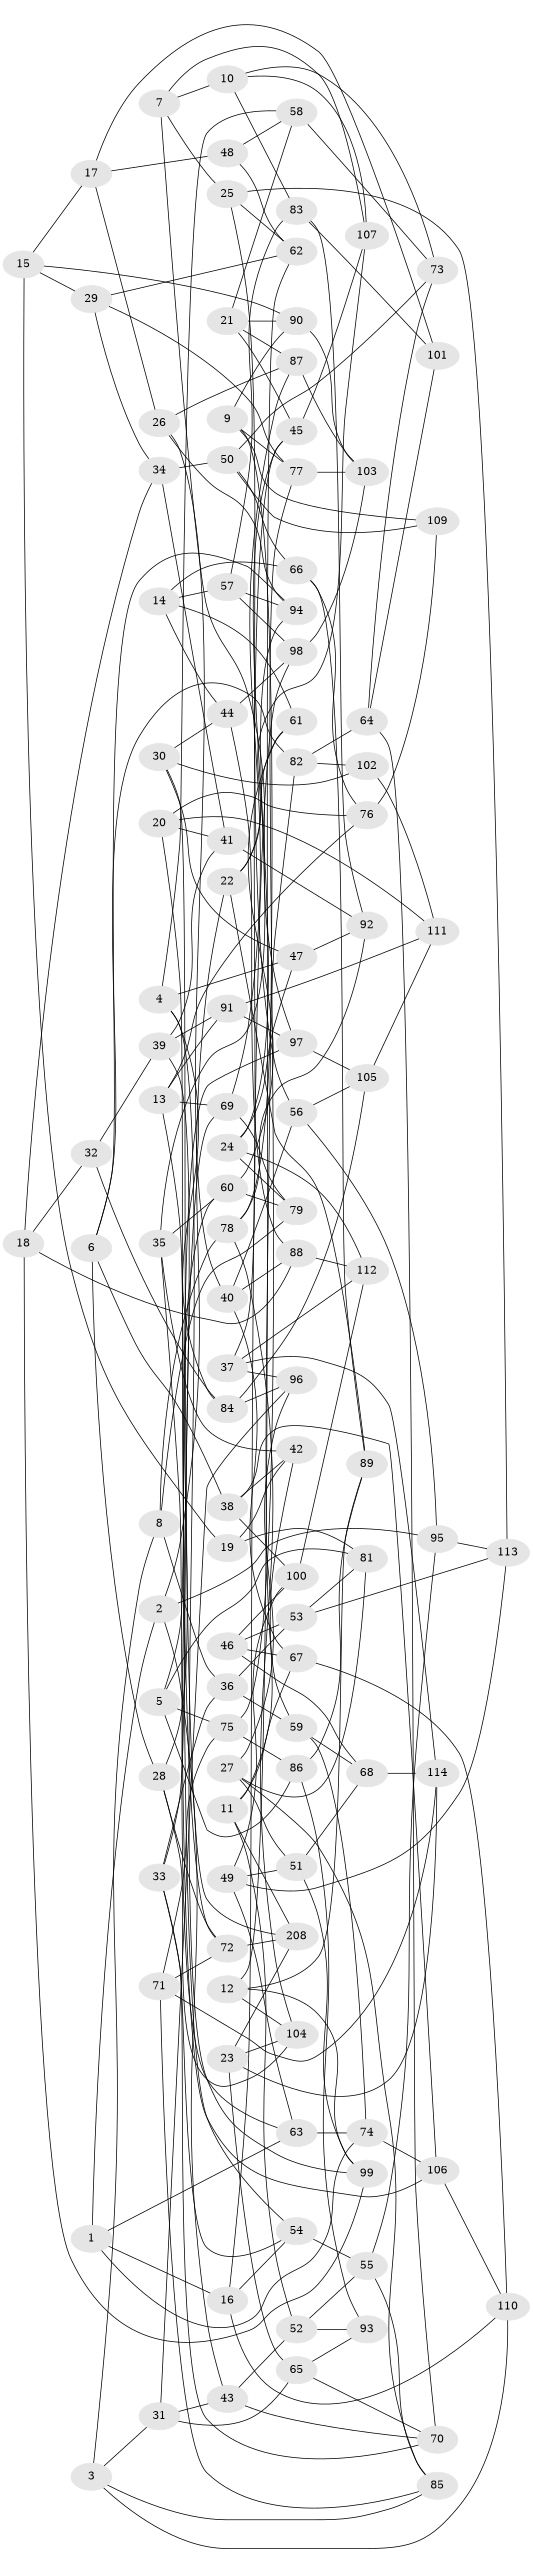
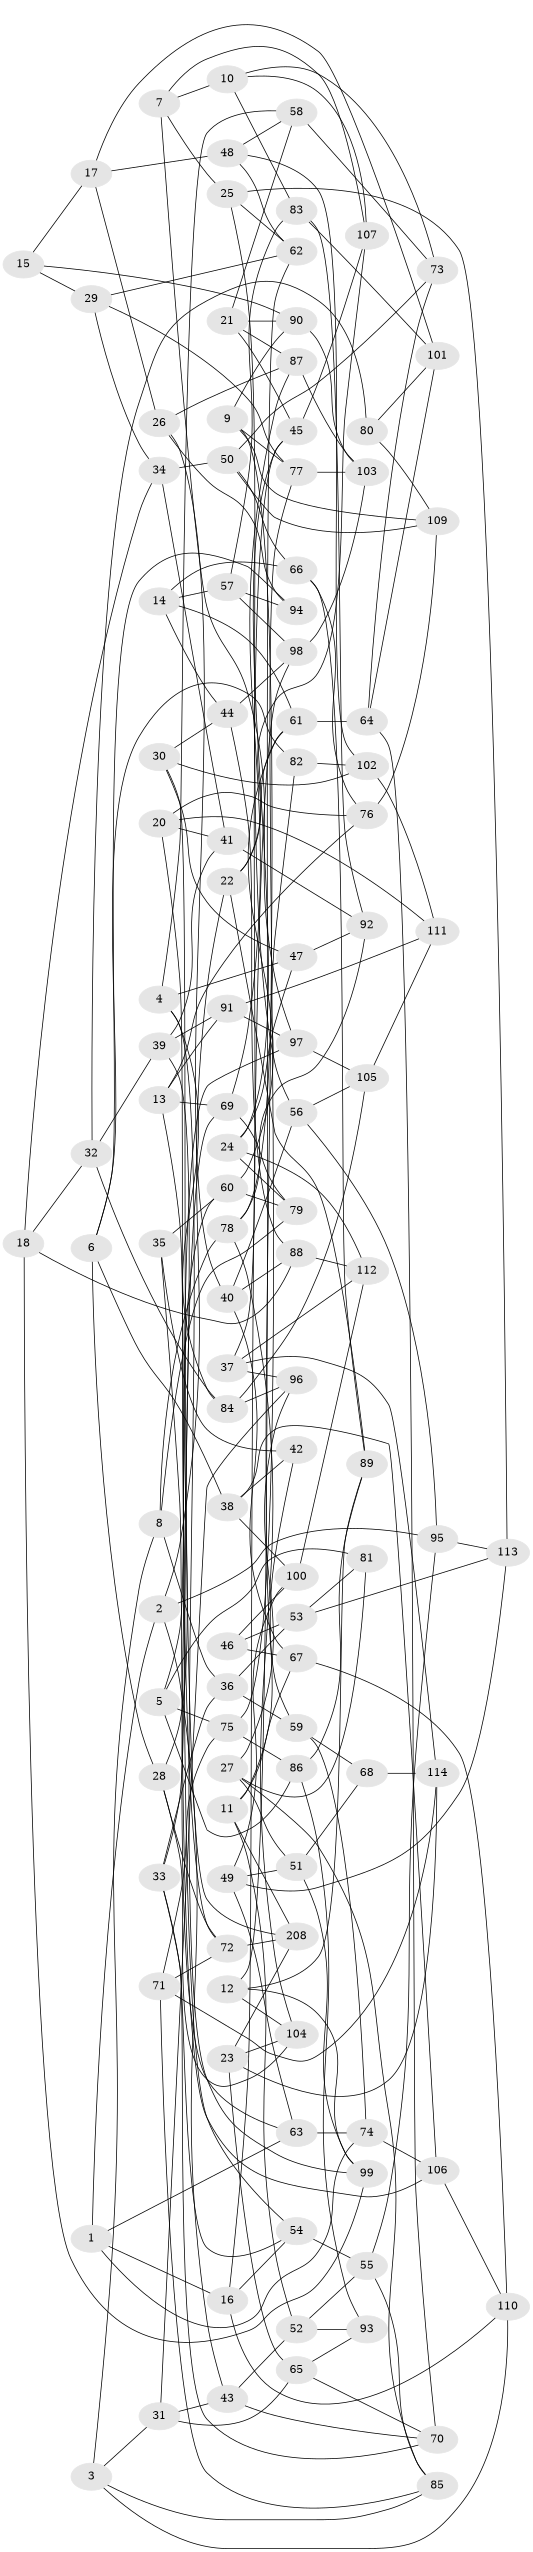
  graph {
    rankdir=LR
    node [color=gray90 style=filled]
    1
    2
    16
    63
    74
    22
    43
    95
    110
    54
    98
    106
    107
    89
    61
    52
    70
    113
    3
    8
    31
    85
    36
    78
    79
    65
    96
    4
    47
    58
    84
    99
    92
    73
    105
    5
    75
    81
    86
    97
    77
    93
    6
    28
    38
    82
    94
    104
    72
    60
    42
    100
    102
    7
    10
    25
    83
    62
    56
    59
    53
    9
    90
    109
    68
    103
    101
    11
    67
    n70 [label=208]
    55
    12
    13
    69
    76
    91
    87
    111
    14
    44
    57
    66
    88
    64
    15
    17
-   19
    29
    26
    48
    34
    40
    18
    32
    39
+   80
    41
    50
    112
    20
    21
    45
    23
    114
    24
    27
    51
    30
    33
    35
    37
    46
    49
    71
    1 -- 2
    1 -- 16
    1 -- 63
    1 -- 74
    2 -- 22
    2 -- 43
    2 -- 95
    16 -- 110
    16 -- 54
    16 -- 98
    63 -- 74
    74 -- 106
    22 -- 107
    22 -- 89
    22 -- 61
    43 -- 52
    43 -- 70
    95 -- 113
    54 -- 55
    98 -- 103
    106 -- 110
-   82 -- 64
+   61 -- 64
    52 -- 93
    52 -- 55
    3 -- 110
    3 -- 8
    3 -- 31
    3 -- 85
    8 -- 36
    8 -- 78
    8 -- 79
    31 -- 43
    31 -- 65
    31 -- 96
    36 -- 59
    36 -- 53
    78 -- 92
    78 -- 82
    78 -- 104
    65 -- 70
    65 -- 93
    4 -- 47
    4 -- 58
    4 -- 84
    4 -- 99
    47 -- 92
    58 -- 73
    84 -- 96
    84 -- 105
    105 -- 111
    5 -- 75
    5 -- 81
    5 -- 86
    5 -- 97
    75 -- 86
    75 -- 77
    86 -- 89
    86 -- 93
    97 -- 105
    77 -- 103
    6 -- 28
    6 -- 38
    6 -- 82
    6 -- 94
    28 -- 104
    28 -- 72
    28 -- 60
    38 -- 106
    38 -- 42
    38 -- 100
    82 -- 102
    72 -- n70
    60 -- 61
    60 -- 79
    100 -- 112
    102 -- 111
    7 -- 107
    7 -- 97
    7 -- 10
    7 -- 25
    10 -- 107
    10 -- 73
    10 -- 83
    25 -- 113
    25 -- 62
    25 -- 56
    83 -- 92
    83 -- 101
    56 -- 95
    56 -- 105
    59 -- 74
    59 -- 68
    53 -- 113
    53 -- 81
    9 -- 77
    9 -- 59
    9 -- 90
    9 -- 109
    90 -- 103
    68 -- 114
    11 -- 52
    11 -- 42
    11 -- 67
    11 -- n70
    67 -- 110
    55 -- 95
    55 -- 85
    12 -- 89
    12 -- 99
    12 -- 104
    12 -- 62
    13 -- 54
    13 -- 69
    13 -- 76
    13 -- 91
    69 -- 79
    69 -- 87
    76 -- 109
    91 -- 97
    91 -- 111
    87 -- 103
    14 -- 61
    14 -- 44
    14 -- 57
    14 -- 66
    44 -- 98
    44 -- 88
    57 -- 98
    57 -- 94
    57 -- 83
    66 -- 89
    66 -- 76
    88 -- 112
    64 -- 70
    64 -- 73
    64 -- 101
    15 -- 90
    15 -- 17
-   15 -- 19
    15 -- 29
    17 -- 101
    17 -- 26
    17 -- 48
-   19 -- 81
-   19 -- 42
    29 -- 77
    29 -- 62
    29 -- 34
    26 -- 94
    26 -- 87
    26 -- 40
    48 -- 58
+   48 -- 102
    48 -- 62
    34 -- 41
    34 -- 50
    40 -- 56
    40 -- 67
    40 -- 88
    18 -- 99
    18 -- 88
    18 -- 34
    18 -- 32
    32 -- 84
    32 -- 39
+   32 -- 80
    39 -- 63
    39 -- 91
    39 -- 41
+   80 -- 109
+   80 -- 101
    41 -- 92
    50 -- 73
    50 -- 109
    50 -- 66
    20 -- 72
    20 -- 76
    20 -- 111
    20 -- 41
    21 -- 58
    21 -- 90
    21 -- 87
    21 -- 45
    45 -- 107
    23 -- 65
    23 -- 104
    23 -- n70
    23 -- 114
    24 -- 79
    24 -- 47
    24 -- 112
    24 -- 45
    27 -- 85
    27 -- 96
    27 -- 81
    27 -- 51
    51 -- 99
    51 -- 68
    30 -- 47
    30 -- 102
    30 -- n70
    30 -- 44
    33 -- 54
    33 -- 70
    33 -- 36
    33 -- 69
    35 -- 106
-   35 -- 94
    35 -- 60
    35 -- 42
    37 -- 96
    37 -- 112
    37 -- 45
    37 -- 114
    46 -- 100
    46 -- 53
-   46 -- 68
    46 -- 67
    49 -- 63
    49 -- 113
    49 -- 100
    49 -- 51
    71 -- 85
    71 -- 75
    71 -- 72
    71 -- 114
  }
